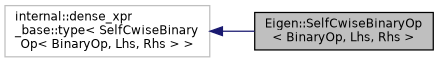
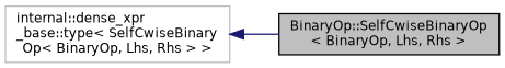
  digraph {
    rankdir=LR
    node [fontname=Helvetica fontsize=10 shape=record style=filled]
-   n1 [color=black fillcolor=grey75 fontcolor=black height=0.2 label="Eigen::SelfCwiseBinaryOp\l\< BinaryOp, Lhs, Rhs \>" width=0.4]
+   n1 [color=black fillcolor=grey75 fontcolor=black height=0.2 label="BinaryOp::SelfCwiseBinaryOp\l\< BinaryOp, Lhs, Rhs \>" width=0.4]
    n2 [color=grey75 fillcolor=white height=0.2 label="internal::dense_xpr\l_base::type\< SelfCwiseBinary\lOp\< BinaryOp, Lhs, Rhs \> \>" width=0.4]
    n2 -> n1 [color=midnightblue dir=back fontname=Helvetica fontsize=10 labelfontname=Helvetica labelfontsize=10 style=solid]
  }
